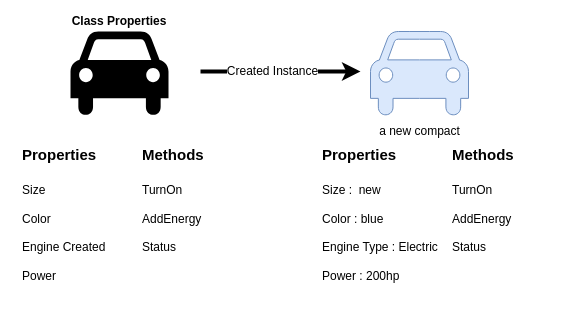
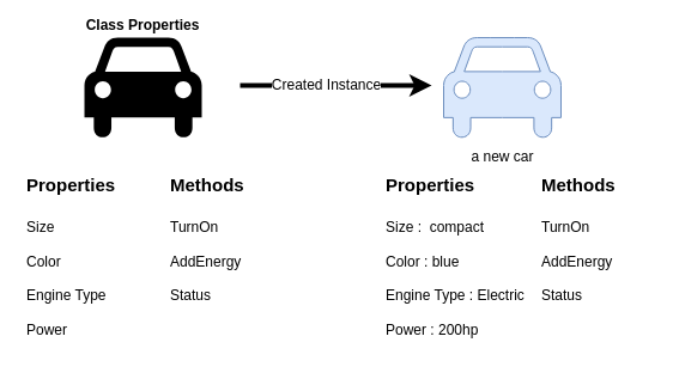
  <mxCell id="0" />
  <mxCell id="1" parent="0" />
  <mxCell id="2" value="" style="shape=mxgraph.signs.transportation.car_4;html=1;pointerEvents=1;fillColor=#000000;strokeColor=none;verticalLabelPosition=bottom;verticalAlign=top;align=center;" vertex="1" parent="1"><mxGeometry x="70" y="31" width="98" height="86" as="geometry" /></mxCell>
- <mxCell id="3" value="a new compact" style="shape=mxgraph.signs.transportation.car_4;html=1;pointerEvents=1;fillColor=#dae8fc;strokeColor=#6c8ebf;verticalLabelPosition=bottom;verticalAlign=top;align=center;" vertex="1" parent="1"><mxGeometry x="370" y="31" width="98" height="86" as="geometry" /></mxCell>
+ <mxCell id="3" value="a new car" style="shape=mxgraph.signs.transportation.car_4;html=1;pointerEvents=1;fillColor=#dae8fc;strokeColor=#6c8ebf;verticalLabelPosition=bottom;verticalAlign=top;align=center;" vertex="1" parent="1"><mxGeometry x="370" y="31" width="98" height="86" as="geometry" /></mxCell>
  <mxCell id="4" value="" style="endArrow=classic;html=1;rounded=0;strokeWidth=4;" edge="1" parent="1"><mxGeometry width="50" height="50" relative="1" as="geometry"><mxPoint x="200" y="71" as="sourcePoint" /><mxPoint x="360" y="71" as="targetPoint" /></mxGeometry></mxCell>
  <mxCell id="5" value="Created Instance" style="edgeLabel;html=1;align=center;verticalAlign=middle;resizable=0;points=[];fontSize=12;" vertex="1" connectable="0" parent="4"><mxGeometry x="-0.117" y="1" relative="1" as="geometry"><mxPoint as="offset" /></mxGeometry></mxCell>
- <mxCell id="6" value="&lt;h1 style=&quot;margin-top: 0px;&quot;&gt;&lt;font style=&quot;font-size: 15px;&quot;&gt;Properties&lt;/font&gt;&lt;/h1&gt;&lt;div&gt;Size&lt;/div&gt;&lt;div&gt;&lt;br&gt;&lt;/div&gt;&lt;div&gt;Color&lt;/div&gt;&lt;div&gt;&lt;br&gt;&lt;/div&gt;&lt;div&gt;Engine Created&lt;/div&gt;&lt;div&gt;&lt;br&gt;&lt;/div&gt;&lt;div&gt;Power&lt;/div&gt;" style="text;html=1;whiteSpace=wrap;overflow=hidden;rounded=0;" vertex="1" parent="1"><mxGeometry x="20" y="131" width="120" height="159" as="geometry" /></mxCell>
+ <mxCell id="6" value="&lt;h1 style=&quot;margin-top: 0px;&quot;&gt;&lt;font style=&quot;font-size: 15px;&quot;&gt;Properties&lt;/font&gt;&lt;/h1&gt;&lt;div&gt;Size&lt;/div&gt;&lt;div&gt;&lt;br&gt;&lt;/div&gt;&lt;div&gt;Color&lt;/div&gt;&lt;div&gt;&lt;br&gt;&lt;/div&gt;&lt;div&gt;Engine Type&lt;/div&gt;&lt;div&gt;&lt;br&gt;&lt;/div&gt;&lt;div&gt;Power&lt;/div&gt;" style="text;html=1;whiteSpace=wrap;overflow=hidden;rounded=0;" vertex="1" parent="1"><mxGeometry x="20" y="131" width="120" height="159" as="geometry" /></mxCell>
  <mxCell id="7" value="&lt;h1 style=&quot;margin-top: 0px;&quot;&gt;&lt;font style=&quot;font-size: 15px;&quot;&gt;Methods&lt;/font&gt;&lt;/h1&gt;&lt;div&gt;TurnOn&lt;/div&gt;&lt;div&gt;&lt;br&gt;&lt;/div&gt;&lt;div&gt;AddEnergy&lt;/div&gt;&lt;div&gt;&lt;br&gt;&lt;/div&gt;&lt;div&gt;Status&lt;/div&gt;" style="text;html=1;whiteSpace=wrap;overflow=hidden;rounded=0;" vertex="1" parent="1"><mxGeometry x="140" y="131" width="120" height="159" as="geometry" /></mxCell>
- <mxCell id="8" value="&lt;h1 style=&quot;margin-top: 0px;&quot;&gt;&lt;font style=&quot;font-size: 15px;&quot;&gt;Properties&lt;/font&gt;&lt;/h1&gt;&lt;div&gt;Size :&amp;nbsp; new&lt;/div&gt;&lt;div&gt;&lt;br&gt;&lt;/div&gt;&lt;div&gt;Color : blue&lt;/div&gt;&lt;div&gt;&lt;br&gt;&lt;/div&gt;&lt;div&gt;Engine Type : Electric&lt;/div&gt;&lt;div&gt;&lt;br&gt;&lt;/div&gt;&lt;div&gt;Power : 200hp&lt;/div&gt;" style="text;html=1;whiteSpace=wrap;overflow=hidden;rounded=0;" vertex="1" parent="1"><mxGeometry x="320" y="131" width="120" height="159" as="geometry" /></mxCell>
+ <mxCell id="8" value="&lt;h1 style=&quot;margin-top: 0px;&quot;&gt;&lt;font style=&quot;font-size: 15px;&quot;&gt;Properties&lt;/font&gt;&lt;/h1&gt;&lt;div&gt;Size :&amp;nbsp; compact&lt;/div&gt;&lt;div&gt;&lt;br&gt;&lt;/div&gt;&lt;div&gt;Color : blue&lt;/div&gt;&lt;div&gt;&lt;br&gt;&lt;/div&gt;&lt;div&gt;Engine Type : Electric&lt;/div&gt;&lt;div&gt;&lt;br&gt;&lt;/div&gt;&lt;div&gt;Power : 200hp&lt;/div&gt;" style="text;html=1;whiteSpace=wrap;overflow=hidden;rounded=0;" vertex="1" parent="1"><mxGeometry x="320" y="131" width="120" height="159" as="geometry" /></mxCell>
  <mxCell id="9" value="&lt;h1 style=&quot;margin-top: 0px;&quot;&gt;&lt;font style=&quot;font-size: 15px;&quot;&gt;Methods&lt;/font&gt;&lt;/h1&gt;&lt;div&gt;TurnOn&lt;/div&gt;&lt;div&gt;&lt;br&gt;&lt;/div&gt;&lt;div&gt;AddEnergy&lt;/div&gt;&lt;div&gt;&lt;br&gt;&lt;/div&gt;&lt;div&gt;Status&lt;/div&gt;&lt;div&gt;&lt;br&gt;&lt;/div&gt;&lt;div&gt;&lt;br&gt;&lt;/div&gt;" style="text;html=1;whiteSpace=wrap;overflow=hidden;rounded=0;" vertex="1" parent="1"><mxGeometry x="450" y="131" width="90" height="149" as="geometry" /></mxCell>
  <mxCell id="10" value="&lt;b style=&quot;text-wrap-mode: nowrap;&quot;&gt;Class Properties&lt;/b&gt;" style="text;html=1;align=center;verticalAlign=middle;whiteSpace=wrap;rounded=0;" vertex="1" parent="1"><mxGeometry x="89" y="20" width="60" as="geometry" /></mxCell>
